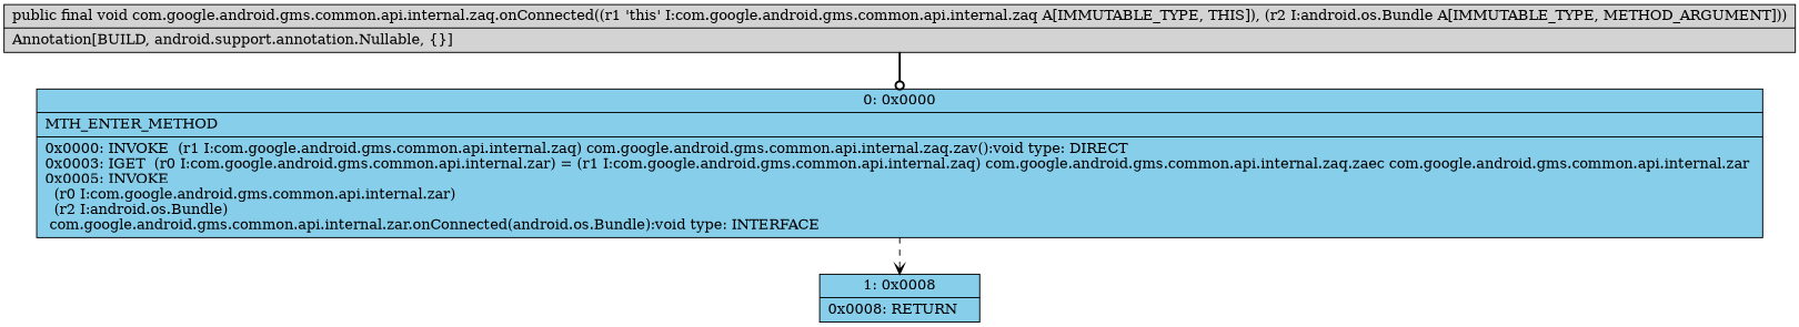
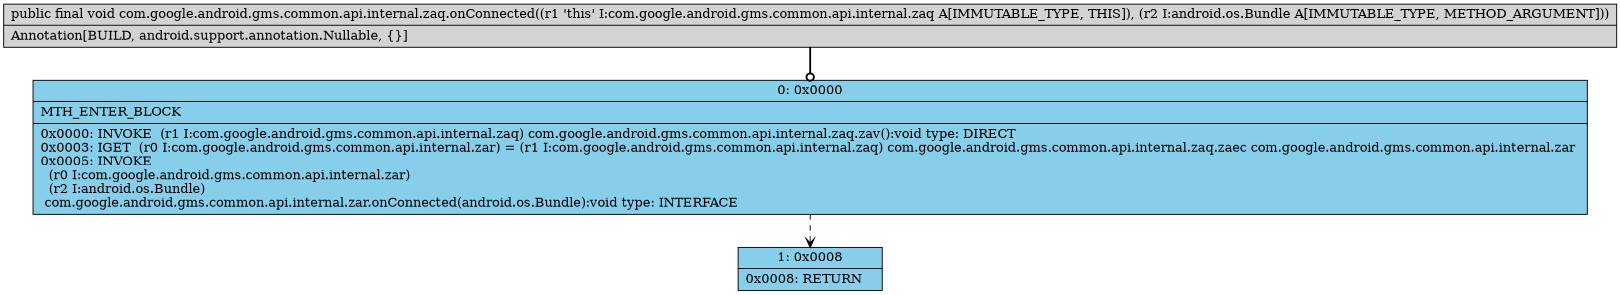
  digraph {
    node [shape=record style=filled fillcolor=skyblue]
-   n1 [label="{0\:\ 0x0000|MTH_ENTER_METHOD\l|0x0000: INVOKE  (r1 I:com.google.android.gms.common.api.internal.zaq) com.google.android.gms.common.api.internal.zaq.zav():void type: DIRECT \l0x0003: IGET  (r0 I:com.google.android.gms.common.api.internal.zar) = (r1 I:com.google.android.gms.common.api.internal.zaq) com.google.android.gms.common.api.internal.zaq.zaec com.google.android.gms.common.api.internal.zar \l0x0005: INVOKE  \l  (r0 I:com.google.android.gms.common.api.internal.zar)\l  (r2 I:android.os.Bundle)\l com.google.android.gms.common.api.internal.zar.onConnected(android.os.Bundle):void type: INTERFACE \l}"]
+   n1 [label="{0\:\ 0x0000|MTH_ENTER_BLOCK\l|0x0000: INVOKE  (r1 I:com.google.android.gms.common.api.internal.zaq) com.google.android.gms.common.api.internal.zaq.zav():void type: DIRECT \l0x0003: IGET  (r0 I:com.google.android.gms.common.api.internal.zar) = (r1 I:com.google.android.gms.common.api.internal.zaq) com.google.android.gms.common.api.internal.zaq.zaec com.google.android.gms.common.api.internal.zar \l0x0005: INVOKE  \l  (r0 I:com.google.android.gms.common.api.internal.zar)\l  (r2 I:android.os.Bundle)\l com.google.android.gms.common.api.internal.zar.onConnected(android.os.Bundle):void type: INTERFACE \l}"]
    n2 [label="{1\:\ 0x0008|0x0008: RETURN   \l}"]
    n3 [label="{public final void com.google.android.gms.common.api.internal.zaq.onConnected((r1 'this' I:com.google.android.gms.common.api.internal.zaq A[IMMUTABLE_TYPE, THIS]), (r2 I:android.os.Bundle A[IMMUTABLE_TYPE, METHOD_ARGUMENT]))  | Annotation[BUILD, android.support.annotation.Nullable, \{\}]\l}" fillcolor=lightgrey]
    n1 -> n2 [style=dashed arrowhead=vee]
    n3 -> n1 [style=bold arrowhead=odot]
  }
